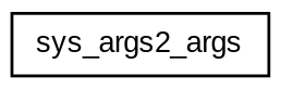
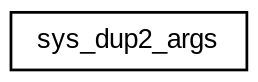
  digraph {
    rankdir=LR
    fontname="Liberation Sans"
-   n1 [color=black fillcolor=white fontname="Liberation Sans" fontsize=10 height=0.2 label=sys_args2_args shape=record style=filled width=0.4]
+   n1 [color=black fillcolor=white fontname="Liberation Sans" fontsize=10 height=0.2 label=sys_dup2_args shape=record style=filled width=0.4]
  }
